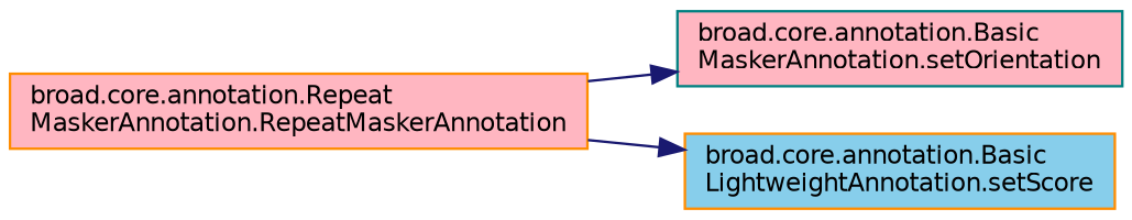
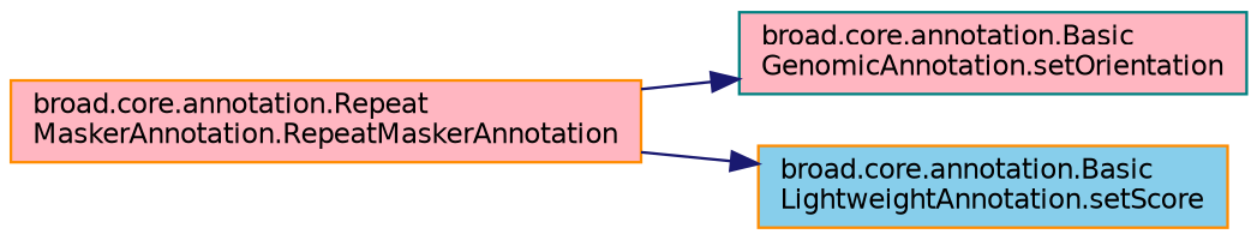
  digraph {
    rankdir=LR
    node [color=darkorange fillcolor=lightpink fontname=Helvetica fontsize=10 shape=record style=filled]
    edge [color=midnightblue fontname=Helvetica fontsize=10 labelfontname=Helvetica labelfontsize=10 style=solid]
    n1 [fontcolor=black height=0.2 label="broad.core.annotation.Repeat\lMaskerAnnotation.RepeatMaskerAnnotation" width=0.4]
-   n2 [color=teal height=0.2 label="broad.core.annotation.Basic\lMaskerAnnotation.setOrientation" width=0.4]
+   n2 [color=teal height=0.2 label="broad.core.annotation.Basic\lGenomicAnnotation.setOrientation" width=0.4]
    n3 [fillcolor=skyblue height=0.2 label="broad.core.annotation.Basic\lLightweightAnnotation.setScore" width=0.4]
    n1 -> n2
    n1 -> n3
  }
